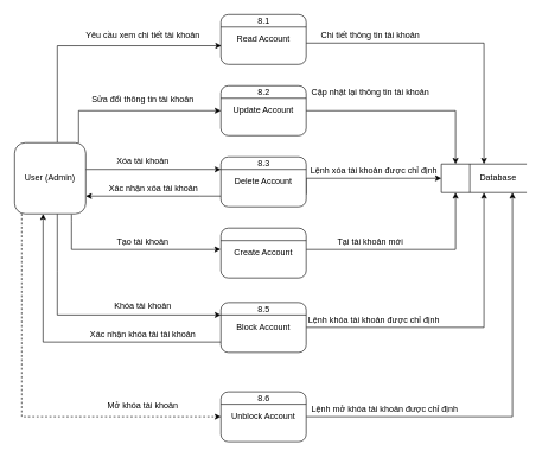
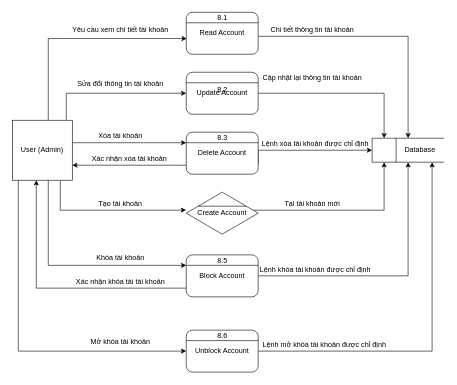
  <mxCell id="0" />
  <mxCell id="1" parent="0" />
  <mxCell id="2" value="" style="endArrow=none;html=1;" edge="1" parent="1"><mxGeometry width="50" height="50" relative="1" as="geometry"><mxPoint x="620" y="230" as="sourcePoint" /><mxPoint x="740" y="230" as="targetPoint" /></mxGeometry></mxCell>
  <mxCell id="3" value="" style="endArrow=none;html=1;" edge="1" parent="1"><mxGeometry width="50" height="50" relative="1" as="geometry"><mxPoint x="620" y="270" as="sourcePoint" /><mxPoint x="740" y="270" as="targetPoint" /></mxGeometry></mxCell>
  <mxCell id="4" value="" style="endArrow=none;html=1;" edge="1" parent="1"><mxGeometry width="50" height="50" relative="1" as="geometry"><mxPoint x="620" y="270" as="sourcePoint" /><mxPoint x="620" y="230" as="targetPoint" /></mxGeometry></mxCell>
  <mxCell id="5" value="" style="endArrow=none;html=1;" edge="1" parent="1"><mxGeometry width="50" height="50" relative="1" as="geometry"><mxPoint x="660" y="270" as="sourcePoint" /><mxPoint x="660" y="230" as="targetPoint" /></mxGeometry></mxCell>
  <mxCell id="6" value="Database" style="text;html=1;strokeColor=none;fillColor=none;align=center;verticalAlign=middle;whiteSpace=wrap;rounded=0;" vertex="1" parent="1"><mxGeometry x="670" y="240" width="60" height="20" as="geometry" /></mxCell>
  <mxCell id="7" style="edgeStyle=orthogonalEdgeStyle;rounded=0;orthogonalLoop=1;jettySize=auto;html=1;" edge="1" parent="1" source="8"><mxGeometry relative="1" as="geometry"><mxPoint x="680" y="230" as="targetPoint" /><Array as="points"><mxPoint x="680" y="60" /></Array></mxGeometry></mxCell>
  <mxCell id="8" value="Read Account" style="rounded=1;whiteSpace=wrap;html=1;" vertex="1" parent="1"><mxGeometry x="310" y="20" width="120" height="70" as="geometry" /></mxCell>
  <mxCell id="9" value="" style="endArrow=none;html=1;exitX=0;exitY=0.25;exitDx=0;exitDy=0;entryX=1;entryY=0.25;entryDx=0;entryDy=0;" edge="1" parent="1" source="8" target="8"><mxGeometry width="50" height="50" relative="1" as="geometry"><mxPoint x="400" y="60" as="sourcePoint" /><mxPoint x="450" y="10" as="targetPoint" /></mxGeometry></mxCell>
  <mxCell id="10" style="edgeStyle=orthogonalEdgeStyle;rounded=0;orthogonalLoop=1;jettySize=auto;html=1;" edge="1" parent="1" source="11"><mxGeometry relative="1" as="geometry"><mxPoint x="640" y="230" as="targetPoint" /><Array as="points"><mxPoint x="640" y="155" /><mxPoint x="640" y="230" /></Array></mxGeometry></mxCell>
  <mxCell id="11" value="Update Account" style="rounded=1;whiteSpace=wrap;html=1;" vertex="1" parent="1"><mxGeometry x="310" y="120" width="120" height="70" as="geometry" /></mxCell>
  <mxCell id="12" value="" style="endArrow=none;html=1;exitX=0;exitY=0.25;exitDx=0;exitDy=0;entryX=1;entryY=0.25;entryDx=0;entryDy=0;" edge="1" parent="1" source="11" target="11"><mxGeometry width="50" height="50" relative="1" as="geometry"><mxPoint x="400" y="200" as="sourcePoint" /><mxPoint x="450" y="150" as="targetPoint" /></mxGeometry></mxCell>
  <mxCell id="13" style="edgeStyle=orthogonalEdgeStyle;rounded=0;orthogonalLoop=1;jettySize=auto;html=1;exitX=1;exitY=0.75;exitDx=0;exitDy=0;" edge="1" parent="1" source="15"><mxGeometry relative="1" as="geometry"><mxPoint x="620" y="250" as="targetPoint" /><Array as="points"><mxPoint x="430" y="250" /><mxPoint x="590" y="250" /></Array></mxGeometry></mxCell>
  <mxCell id="14" style="edgeStyle=orthogonalEdgeStyle;rounded=0;orthogonalLoop=1;jettySize=auto;html=1;entryX=1;entryY=0.75;entryDx=0;entryDy=0;" edge="1" parent="1" source="15" target="33"><mxGeometry relative="1" as="geometry"><Array as="points"><mxPoint x="280" y="275" /><mxPoint x="280" y="275" /></Array></mxGeometry></mxCell>
  <mxCell id="15" value="Delete Account" style="rounded=1;whiteSpace=wrap;html=1;" vertex="1" parent="1"><mxGeometry x="310" y="220" width="120" height="70" as="geometry" /></mxCell>
  <mxCell id="16" value="" style="endArrow=none;html=1;exitX=0;exitY=0.25;exitDx=0;exitDy=0;entryX=1;entryY=0.25;entryDx=0;entryDy=0;" edge="1" parent="1" source="15" target="15"><mxGeometry width="50" height="50" relative="1" as="geometry"><mxPoint x="400" y="360" as="sourcePoint" /><mxPoint x="450" y="310" as="targetPoint" /></mxGeometry></mxCell>
  <mxCell id="17" style="edgeStyle=orthogonalEdgeStyle;rounded=0;orthogonalLoop=1;jettySize=auto;html=1;" edge="1" parent="1" source="18"><mxGeometry relative="1" as="geometry"><mxPoint x="640" y="270" as="targetPoint" /><Array as="points"><mxPoint x="640" y="350" /><mxPoint x="640" y="270" /></Array></mxGeometry></mxCell>
- <mxCell id="18" value="Create Account" style="rounded=1;whiteSpace=wrap;html=1;" vertex="1" parent="1"><mxGeometry x="310" y="320" width="120" height="70" as="geometry" /></mxCell>
+ <mxCell id="18" value="Create Account" style="rhombus;whiteSpace=wrap;html=1;" vertex="1" parent="1"><mxGeometry x="310" y="320" width="120" height="70" as="geometry" /></mxCell>
  <mxCell id="19" value="" style="endArrow=none;html=1;exitX=0;exitY=0.25;exitDx=0;exitDy=0;entryX=1;entryY=0.25;entryDx=0;entryDy=0;" edge="1" parent="1" source="18" target="18"><mxGeometry width="50" height="50" relative="1" as="geometry"><mxPoint x="410" y="370" as="sourcePoint" /><mxPoint x="460" y="320" as="targetPoint" /></mxGeometry></mxCell>
  <mxCell id="20" style="edgeStyle=orthogonalEdgeStyle;rounded=0;orthogonalLoop=1;jettySize=auto;html=1;" edge="1" parent="1" source="22"><mxGeometry relative="1" as="geometry"><mxPoint x="680" y="270" as="targetPoint" /><Array as="points"><mxPoint x="680" y="460" /></Array></mxGeometry></mxCell>
  <mxCell id="21" style="edgeStyle=orthogonalEdgeStyle;rounded=0;orthogonalLoop=1;jettySize=auto;html=1;entryX=0.4;entryY=1;entryDx=0;entryDy=0;entryPerimeter=0;" edge="1" parent="1" source="22" target="33"><mxGeometry relative="1" as="geometry"><Array as="points"><mxPoint x="60" y="480" /></Array></mxGeometry></mxCell>
  <mxCell id="22" value="Block Account" style="rounded=1;whiteSpace=wrap;html=1;" vertex="1" parent="1"><mxGeometry x="310" y="424.5" width="120" height="70" as="geometry" /></mxCell>
  <mxCell id="23" value="" style="endArrow=none;html=1;exitX=0;exitY=0.25;exitDx=0;exitDy=0;entryX=1;entryY=0.25;entryDx=0;entryDy=0;" edge="1" parent="1" source="22" target="22"><mxGeometry width="50" height="50" relative="1" as="geometry"><mxPoint x="410" y="490" as="sourcePoint" /><mxPoint x="460" y="440" as="targetPoint" /></mxGeometry></mxCell>
  <mxCell id="24" style="edgeStyle=orthogonalEdgeStyle;rounded=0;orthogonalLoop=1;jettySize=auto;html=1;" edge="1" parent="1" source="25"><mxGeometry relative="1" as="geometry"><mxPoint x="720" y="270" as="targetPoint" /><Array as="points"><mxPoint x="720" y="585" /><mxPoint x="720" y="270" /></Array></mxGeometry></mxCell>
  <mxCell id="25" value="Unblock Account" style="rounded=1;whiteSpace=wrap;html=1;" vertex="1" parent="1"><mxGeometry x="310" y="550" width="120" height="70" as="geometry" /></mxCell>
  <mxCell id="26" value="" style="endArrow=none;html=1;exitX=0;exitY=0.25;exitDx=0;exitDy=0;entryX=1;entryY=0.25;entryDx=0;entryDy=0;" edge="1" parent="1" source="25" target="25"><mxGeometry width="50" height="50" relative="1" as="geometry"><mxPoint x="410" y="475" as="sourcePoint" /><mxPoint x="460" y="425" as="targetPoint" /></mxGeometry></mxCell>
  <mxCell id="27" style="edgeStyle=orthogonalEdgeStyle;rounded=0;orthogonalLoop=1;jettySize=auto;html=1;entryX=0.007;entryY=0.625;entryDx=0;entryDy=0;entryPerimeter=0;" edge="1" parent="1" source="33" target="8"><mxGeometry relative="1" as="geometry"><mxPoint x="230" y="60" as="targetPoint" /><Array as="points"><mxPoint x="80" y="64" /></Array></mxGeometry></mxCell>
  <mxCell id="28" style="edgeStyle=orthogonalEdgeStyle;rounded=0;orthogonalLoop=1;jettySize=auto;html=1;" edge="1" parent="1" source="33" target="11"><mxGeometry relative="1" as="geometry"><Array as="points"><mxPoint x="110" y="155" /></Array></mxGeometry></mxCell>
  <mxCell id="29" style="edgeStyle=orthogonalEdgeStyle;rounded=0;orthogonalLoop=1;jettySize=auto;html=1;entryX=0;entryY=0.25;entryDx=0;entryDy=0;" edge="1" parent="1" source="33" target="15"><mxGeometry relative="1" as="geometry"><mxPoint x="310" y="230" as="targetPoint" /><Array as="points"><mxPoint x="300" y="238" /></Array></mxGeometry></mxCell>
  <mxCell id="30" style="rounded=0;orthogonalLoop=1;jettySize=auto;html=1;elbow=vertical;entryX=-0.003;entryY=0.425;entryDx=0;entryDy=0;entryPerimeter=0;exitX=0.8;exitY=1.005;exitDx=0;exitDy=0;exitPerimeter=0;" edge="1" parent="1" source="33" target="18"><mxGeometry relative="1" as="geometry"><mxPoint x="110" y="390" as="targetPoint" /><Array as="points"><mxPoint x="100" y="310" /><mxPoint x="100" y="350" /><mxPoint x="300" y="350" /></Array><mxPoint x="110" y="290" as="sourcePoint" /></mxGeometry></mxCell>
  <mxCell id="31" style="edgeStyle=none;rounded=0;orthogonalLoop=1;jettySize=auto;html=1;entryX=0;entryY=0.25;entryDx=0;entryDy=0;exitX=0.6;exitY=0.999;exitDx=0;exitDy=0;exitPerimeter=0;" edge="1" parent="1" source="33" target="22"><mxGeometry relative="1" as="geometry"><mxPoint x="230" y="480" as="targetPoint" /><Array as="points"><mxPoint x="80" y="380" /><mxPoint x="80" y="442" /></Array></mxGeometry></mxCell>
- <mxCell id="32" style="edgeStyle=orthogonalEdgeStyle;rounded=0;orthogonalLoop=1;jettySize=auto;html=1;dashed=1;" edge="1" parent="1" source="33" target="25"><mxGeometry relative="1" as="geometry"><mxPoint x="-20" y="610" as="targetPoint" /><Array as="points"><mxPoint x="30" y="585" /></Array></mxGeometry></mxCell>
- <mxCell id="33" value="User (Admin)" style="whiteSpace=wrap;html=1;aspect=fixed;rounded=1;" vertex="1" parent="1"><mxGeometry x="20" y="200" width="100" height="100" as="geometry" /></mxCell>
+ <mxCell id="32" style="edgeStyle=orthogonalEdgeStyle;rounded=0;orthogonalLoop=1;jettySize=auto;html=1;" edge="1" parent="1" source="33" target="25"><mxGeometry relative="1" as="geometry"><mxPoint x="-20" y="610" as="targetPoint" /><Array as="points"><mxPoint x="30" y="585" /></Array></mxGeometry></mxCell>
+ <mxCell id="33" value="User (Admin)" style="whiteSpace=wrap;html=1;aspect=fixed;" vertex="1" parent="1"><mxGeometry x="20" y="200" width="100" height="100" as="geometry" /></mxCell>
  <mxCell id="34" value="Yêu cầu xem chi tiết tài khoản" style="text;html=1;align=center;verticalAlign=middle;resizable=0;points=[];autosize=1;" vertex="1" parent="1"><mxGeometry x="110" y="40" width="180" height="20" as="geometry" /></mxCell>
  <mxCell id="35" value="Sửa đổi thông tin tài khoản" style="text;html=1;align=center;verticalAlign=middle;resizable=0;points=[];autosize=1;" vertex="1" parent="1"><mxGeometry x="120" y="130" width="160" height="20" as="geometry" /></mxCell>
  <mxCell id="36" value="Xóa tài khoản" style="text;html=1;align=center;verticalAlign=middle;resizable=0;points=[];autosize=1;" vertex="1" parent="1"><mxGeometry x="155" y="216" width="90" height="20" as="geometry" /></mxCell>
  <mxCell id="37" value="Tạo tài khoản" style="text;html=1;align=center;verticalAlign=middle;resizable=0;points=[];autosize=1;" vertex="1" parent="1"><mxGeometry x="155" y="330" width="90" height="20" as="geometry" /></mxCell>
  <mxCell id="38" value="&lt;font style=&quot;vertical-align: inherit&quot;&gt;&lt;font style=&quot;vertical-align: inherit&quot;&gt;Khóa tài khoản&lt;/font&gt;&lt;/font&gt;" style="text;html=1;align=center;verticalAlign=middle;resizable=0;points=[];autosize=1;" vertex="1" parent="1"><mxGeometry x="150" y="419.5" width="100" height="20" as="geometry" /></mxCell>
  <mxCell id="39" value="&lt;font style=&quot;vertical-align: inherit&quot;&gt;&lt;font style=&quot;vertical-align: inherit&quot;&gt;&lt;font style=&quot;vertical-align: inherit&quot;&gt;&lt;font style=&quot;vertical-align: inherit&quot;&gt;Mở khóa tài khoản&lt;/font&gt;&lt;/font&gt;&lt;/font&gt;&lt;/font&gt;" style="text;html=1;align=center;verticalAlign=middle;resizable=0;points=[];autosize=1;" vertex="1" parent="1"><mxGeometry x="145" y="560" width="110" height="20" as="geometry" /></mxCell>
  <mxCell id="40" value="&lt;font style=&quot;vertical-align: inherit&quot;&gt;&lt;font style=&quot;vertical-align: inherit&quot;&gt;Chi tiết thông tin tài khoản&lt;/font&gt;&lt;/font&gt;" style="text;html=1;align=center;verticalAlign=middle;resizable=0;points=[];autosize=1;" vertex="1" parent="1"><mxGeometry x="445" y="40" width="150" height="20" as="geometry" /></mxCell>
  <mxCell id="41" value="&lt;font style=&quot;vertical-align: inherit&quot;&gt;&lt;font style=&quot;vertical-align: inherit&quot;&gt;Cập nhật lại thông tin tài khoản&lt;/font&gt;&lt;/font&gt;" style="text;html=1;align=center;verticalAlign=middle;resizable=0;points=[];autosize=1;" vertex="1" parent="1"><mxGeometry x="430" y="120" width="180" height="20" as="geometry" /></mxCell>
  <mxCell id="42" value="&lt;font style=&quot;vertical-align: inherit&quot;&gt;&lt;font style=&quot;vertical-align: inherit&quot;&gt;&lt;font style=&quot;vertical-align: inherit&quot;&gt;&lt;font style=&quot;vertical-align: inherit&quot;&gt;&lt;font style=&quot;vertical-align: inherit&quot;&gt;&lt;font style=&quot;vertical-align: inherit&quot;&gt;Lệnh xóa tài khoản được chỉ định&lt;/font&gt;&lt;/font&gt;&lt;/font&gt;&lt;/font&gt;&lt;/font&gt;&lt;/font&gt;" style="text;html=1;align=center;verticalAlign=middle;resizable=0;points=[];autosize=1;" vertex="1" parent="1"><mxGeometry x="430" y="230" width="190" height="20" as="geometry" /></mxCell>
  <mxCell id="43" value="&lt;font style=&quot;vertical-align: inherit&quot;&gt;&lt;font style=&quot;vertical-align: inherit&quot;&gt;Xác nhận xóa tài khoản&lt;/font&gt;&lt;/font&gt;" style="text;html=1;align=center;verticalAlign=middle;resizable=0;points=[];autosize=1;" vertex="1" parent="1"><mxGeometry x="145" y="254" width="140" height="20" as="geometry" /></mxCell>
  <mxCell id="44" value="&lt;font style=&quot;vertical-align: inherit&quot;&gt;&lt;font style=&quot;vertical-align: inherit&quot;&gt;Tại tài khoản mới&lt;/font&gt;&lt;/font&gt;" style="text;html=1;align=center;verticalAlign=middle;resizable=0;points=[];autosize=1;" vertex="1" parent="1"><mxGeometry x="465" y="330" width="110" height="20" as="geometry" /></mxCell>
  <mxCell id="45" value="&lt;font style=&quot;vertical-align: inherit&quot;&gt;&lt;font style=&quot;vertical-align: inherit&quot;&gt;Xác nhận khóa tài tài khoản&lt;/font&gt;&lt;/font&gt;" style="text;html=1;align=center;verticalAlign=middle;resizable=0;points=[];autosize=1;" vertex="1" parent="1"><mxGeometry x="120" y="460" width="160" height="20" as="geometry" /></mxCell>
  <mxCell id="46" value="&lt;font style=&quot;vertical-align: inherit&quot;&gt;&lt;font style=&quot;vertical-align: inherit&quot;&gt;Lệnh khóa tài khoản được chỉ định&lt;/font&gt;&lt;/font&gt;" style="text;html=1;align=center;verticalAlign=middle;resizable=0;points=[];autosize=1;" vertex="1" parent="1"><mxGeometry x="425" y="439.5" width="200" height="20" as="geometry" /></mxCell>
  <mxCell id="47" value="&lt;font style=&quot;vertical-align: inherit&quot;&gt;&lt;font style=&quot;vertical-align: inherit&quot;&gt;&lt;font style=&quot;vertical-align: inherit&quot;&gt;&lt;font style=&quot;vertical-align: inherit&quot;&gt;Lệnh mở khóa tài khoản được chỉ định&lt;/font&gt;&lt;/font&gt;&lt;/font&gt;&lt;/font&gt;" style="text;html=1;align=center;verticalAlign=middle;resizable=0;points=[];autosize=1;" vertex="1" parent="1"><mxGeometry x="430" y="564" width="220" height="20" as="geometry" /></mxCell>
  <mxCell id="48" value="8.1" style="text;html=1;align=center;verticalAlign=middle;resizable=0;points=[];autosize=1;" vertex="1" parent="1"><mxGeometry x="355" y="20" width="30" height="20" as="geometry" /></mxCell>
- <mxCell id="49" value="8.2" style="text;html=1;align=center;verticalAlign=middle;resizable=0;points=[];autosize=1;" vertex="1" parent="1"><mxGeometry x="355" y="120" width="30" height="20" as="geometry" /></mxCell>
+ <mxCell id="49" value="8.2" style="text;html=1;align=center;verticalAlign=middle;resizable=0;points=[];autosize=1;" vertex="1" parent="1"><mxGeometry x="355" y="140" width="30" height="20" as="geometry" /></mxCell>
  <mxCell id="50" value="8.3" style="text;html=1;align=center;verticalAlign=middle;resizable=0;points=[];autosize=1;" vertex="1" parent="1"><mxGeometry x="355" y="220" width="30" height="20" as="geometry" /></mxCell>
  <mxCell id="51" value="8.5" style="text;html=1;align=center;verticalAlign=middle;resizable=0;points=[];autosize=1;" vertex="1" parent="1"><mxGeometry x="355" y="424.5" width="30" height="20" as="geometry" /></mxCell>
  <mxCell id="52" value="8.6" style="text;html=1;align=center;verticalAlign=middle;resizable=0;points=[];autosize=1;" vertex="1" parent="1"><mxGeometry x="355" y="550" width="30" height="20" as="geometry" /></mxCell>
